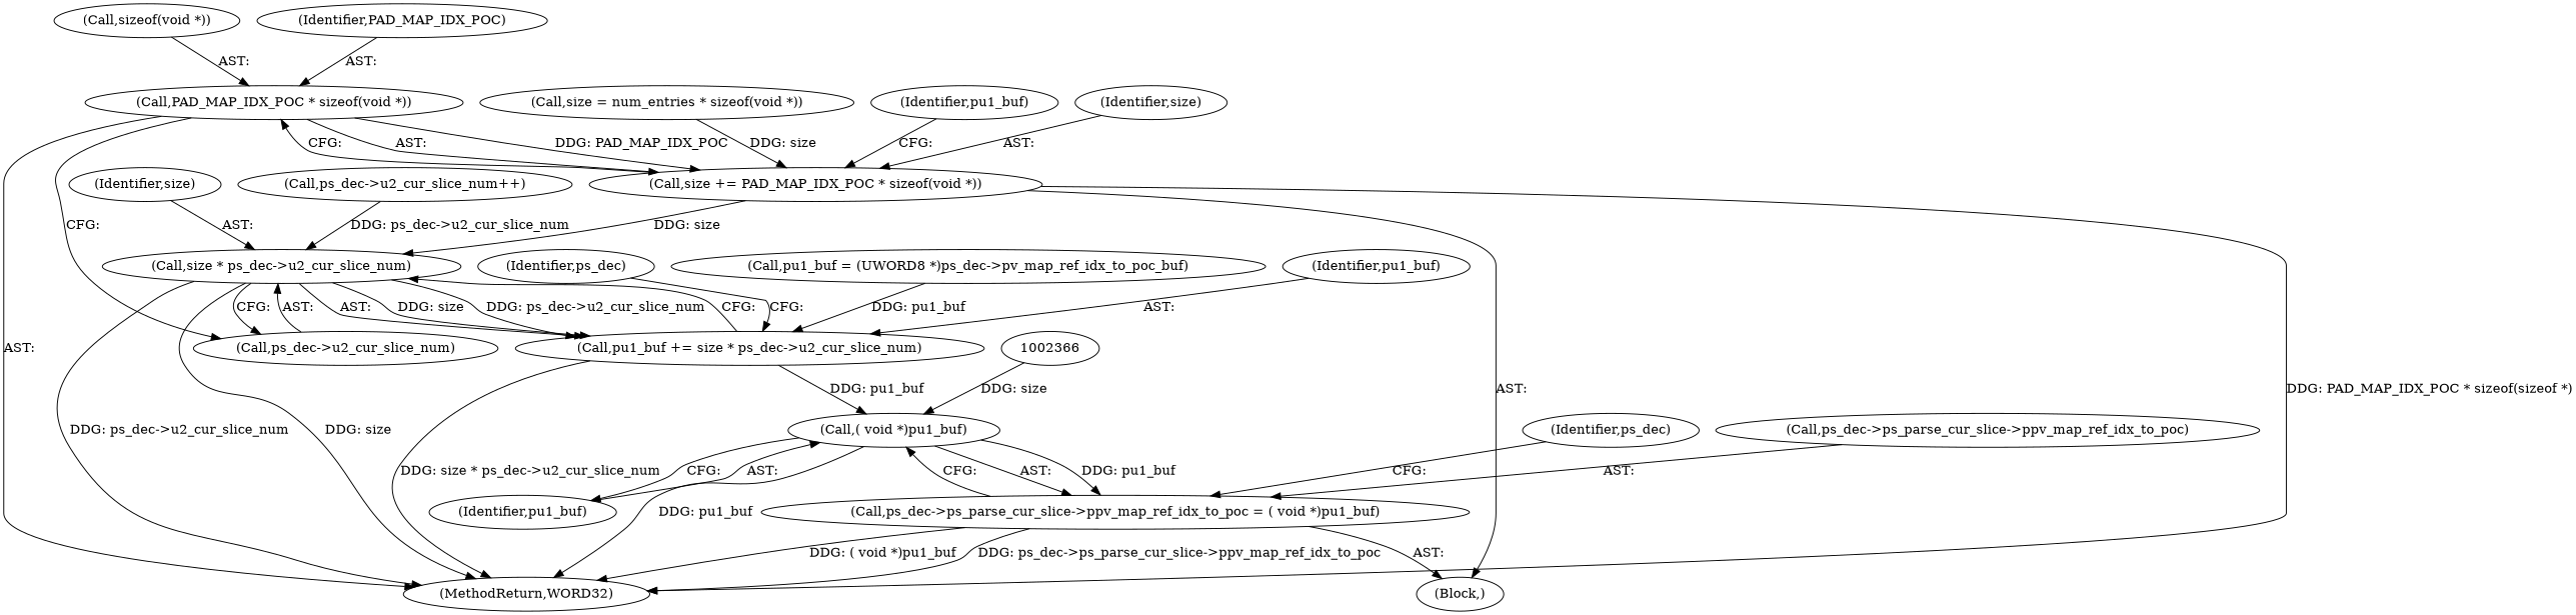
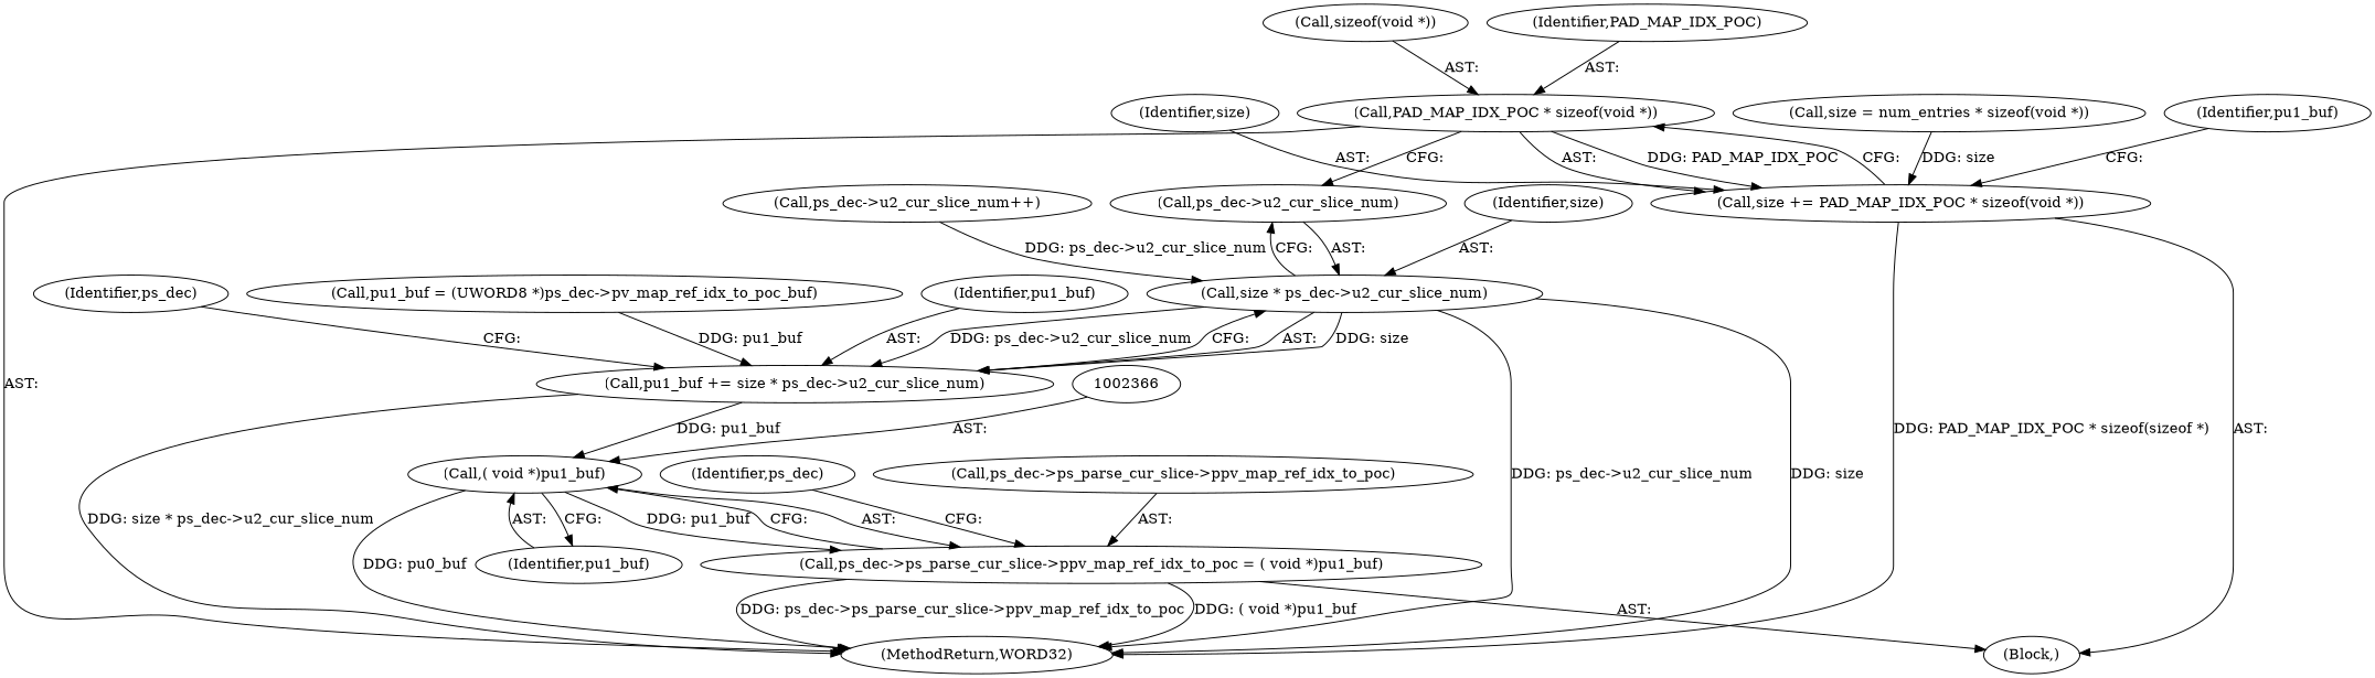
  digraph {
    n1 [label="(Call,PAD_MAP_IDX_POC * sizeof(void *))"]
    n2 [label="(Call,size += PAD_MAP_IDX_POC * sizeof(void *))"]
    n3 [label="(MethodReturn,WORD32)"]
    n4 [label="(Call,ps_dec->u2_cur_slice_num)"]
    n5 [label="(Call,size * ps_dec->u2_cur_slice_num)"]
    n6 [label="(Block,)"]
    n7 [label="(Call,sizeof(void *))"]
    n8 [label="(Call,pu1_buf += size * ps_dec->u2_cur_slice_num)"]
    n9 [label="(Call,( void *)pu1_buf)"]
    n10 [label="(Call,ps_dec->ps_parse_cur_slice->ppv_map_ref_idx_to_poc = ( void *)pu1_buf)"]
    n11 [label="(Identifier,pu1_buf)"]
    n12 [label="(Call,size = num_entries * sizeof(void *))"]
    n13 [label="(Identifier,size)"]
    n14 [label="(Identifier,pu1_buf)"]
    n15 [label="(Identifier,size)"]
    n16 [label="(Identifier,ps_dec)"]
    n17 [label="(Identifier,ps_dec)"]
    n18 [label="(Call,ps_dec->ps_parse_cur_slice->ppv_map_ref_idx_to_poc)"]
    n19 [label="(Call,pu1_buf = (UWORD8 *)ps_dec->pv_map_ref_idx_to_poc_buf)"]
    n20 [label="(Call,ps_dec->u2_cur_slice_num++)"]
    n21 [label="(Identifier,pu1_buf)"]
    n22 [label="(Identifier,PAD_MAP_IDX_POC)"]
    1002366
    n1 -> n2 [label="AST: "]
    n1 -> n2 [label="DDG: PAD_MAP_IDX_POC"]
    n1 -> n3 [label="AST: "]
    n1 -> n4 [label="CFG: "]
    n2 -> n1 [label="CFG: "]
    n2 -> n3 [label="DDG: PAD_MAP_IDX_POC * sizeof(sizeof *)"]
-   n2 -> n5 [label="DDG: size"]
    n2 -> n6 [label="AST: "]
    n4 -> n5 [label="AST: "]
    n5 -> n3 [label="DDG: ps_dec->u2_cur_slice_num"]
    n5 -> n3 [label="DDG: size"]
    n5 -> n4 [label="CFG: "]
    n5 -> n8 [label="AST: "]
    n5 -> n8 [label="DDG: size"]
    n5 -> n8 [label="DDG: ps_dec->u2_cur_slice_num"]
    n7 -> n1 [label="AST: "]
    n8 -> n3 [label="DDG: size * ps_dec->u2_cur_slice_num"]
    n8 -> n5 [label="CFG: "]
    n8 -> n9 [label="DDG: pu1_buf"]
-   n9 -> n3 [label="DDG: pu1_buf"]
+   n9 -> n3 [label="DDG: pu0_buf"]
    n9 -> n10 [label="AST: "]
    n9 -> n10 [label="DDG: pu1_buf"]
    n9 -> n11 [label="CFG: "]
    n10 -> n3 [label="DDG: ( void *)pu1_buf"]
    n10 -> n3 [label="DDG: ps_dec->ps_parse_cur_slice->ppv_map_ref_idx_to_poc"]
    n10 -> n6 [label="AST: "]
    n10 -> n9 [label="CFG: "]
    n11 -> n9 [label="AST: "]
    n12 -> n2 [label="DDG: size"]
    n13 -> n5 [label="AST: "]
    n14 -> n2 [label="CFG: "]
    n15 -> n2 [label="AST: "]
    n16 -> n8 [label="CFG: "]
    n17 -> n10 [label="CFG: "]
    n18 -> n10 [label="AST: "]
    n19 -> n8 [label="DDG: pu1_buf"]
    n20 -> n5 [label="DDG: ps_dec->u2_cur_slice_num"]
    n21 -> n8 [label="AST: "]
    n22 -> n1 [label="AST: "]
-   1002366 -> n9 [label="DDG: size"]
+   1002366 -> n9 [label="AST: "]
  }
